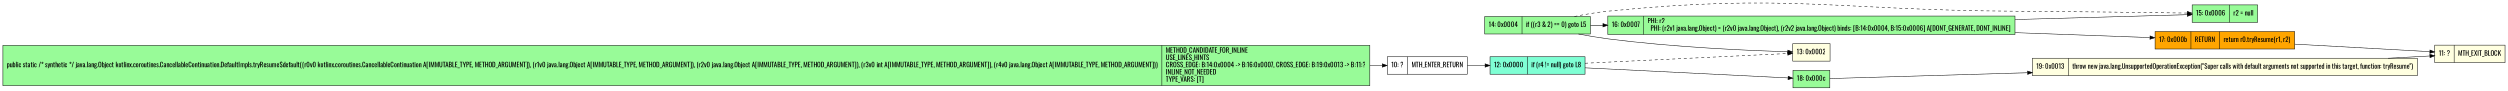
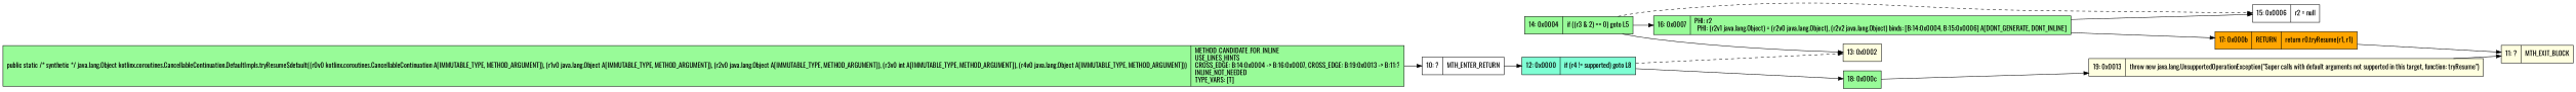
  digraph {
    fontname=Oswald
    rankdir=LR
    node [fillcolor=palegreen fontname=Oswald shape=record style=filled]
    edge [fontname=Oswald]
    n1 [fillcolor=white label="{10\:\ ?|MTH_ENTER_RETURN\l}"]
-   n2 [fillcolor=aquamarine label="{12\:\ 0x0000|if (r4 != null) goto L8\l}"]
+   n2 [fillcolor=aquamarine label="{12\:\ 0x0000|if (r4 != supported) goto L8\l}"]
    n3 [fillcolor=lightyellow label="{13\:\ 0x0002}"]
    n4 [label="{18\:\ 0x000c}"]
    n5 [fillcolor=lightyellow label="{19\:\ 0x0013|throw new java.lang.UnsupportedOperationException(\"Super calls with default arguments not supported in this target, function: tryResume\")\l}"]
    n6 [label="{14\:\ 0x0004|if ((r3 & 2) == 0) goto L5\l}"]
-   n7 [label="{15\:\ 0x0006|r2 = null\l}"]
+   n7 [fillcolor=white label="{15\:\ 0x0006|r2 = null\l}"]
    n8 [label="{16\:\ 0x0007|PHI: r2 \l  PHI: (r2v1 java.lang.Object) = (r2v0 java.lang.Object), (r2v2 java.lang.Object) binds: [B:14:0x0004, B:15:0x0006] A[DONT_GENERATE, DONT_INLINE]\l}"]
-   n9 [fillcolor=orange label="{17\:\ 0x000b|RETURN\l|return r0.tryResume(r1, r2)\l}"]
+   n9 [fillcolor=orange label="{17\:\ 0x000b|RETURN\l|return r0.tryResume(r1, r1)\l}"]
    n10 [fillcolor=lightyellow label="{11\:\ ?|MTH_EXIT_BLOCK\l}"]
    n11 [label="{public static \/* synthetic *\/ java.lang.Object kotlinx.coroutines.CancellableContinuation.DefaultImpls.tryResume$default((r0v0 kotlinx.coroutines.CancellableContinuation A[IMMUTABLE_TYPE, METHOD_ARGUMENT]), (r1v0 java.lang.Object A[IMMUTABLE_TYPE, METHOD_ARGUMENT]), (r2v0 java.lang.Object A[IMMUTABLE_TYPE, METHOD_ARGUMENT]), (r3v0 int A[IMMUTABLE_TYPE, METHOD_ARGUMENT]), (r4v0 java.lang.Object A[IMMUTABLE_TYPE, METHOD_ARGUMENT]))  | METHOD_CANDIDATE_FOR_INLINE\lUSE_LINES_HINTS\lCROSS_EDGE: B:14:0x0004 \-\> B:16:0x0007, CROSS_EDGE: B:19:0x0013 \-\> B:11:?\lINLINE_NOT_NEEDED\lTYPE_VARS: [T]\l}"]
    n1 -> n2
    n2 -> n3 [style=dashed]
    n2 -> n4
    n4 -> n5
    n5 -> n10
    n6 -> n3
    n6 -> n7 [style=dashed]
    n6 -> n8
    n8 -> n7
    n8 -> n9
    n9 -> n10
    n11 -> n1
  }
